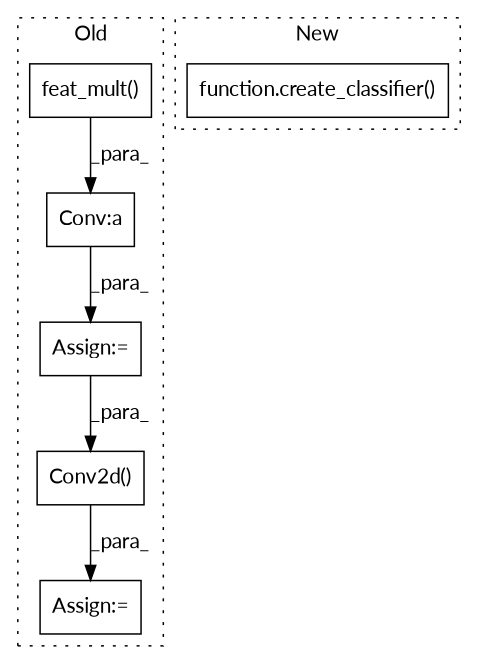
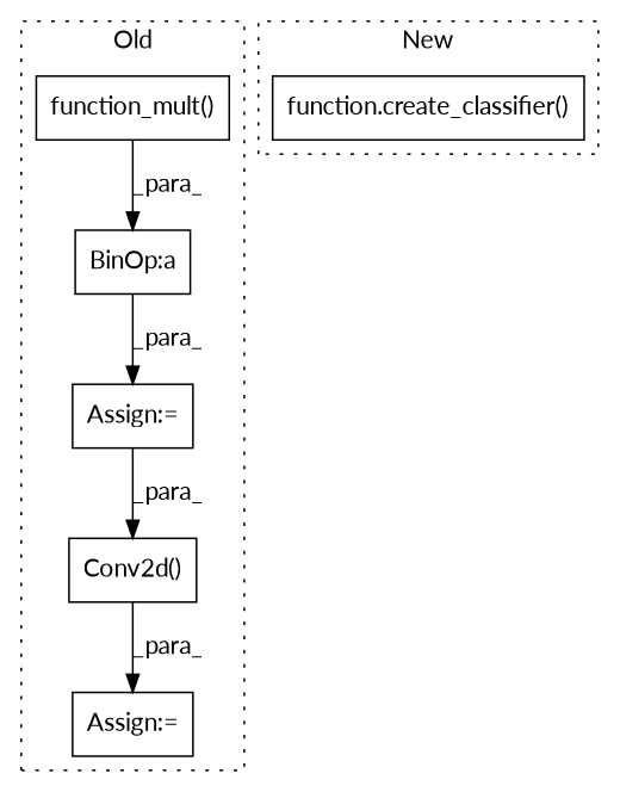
  digraph {
    fontname=Lato
    node [a=75 fontname=Lato l=3 shape=box]
    edge [fontname=Lato]
    n1 [l="10,27" label="Conv2d()" s="9793,9828"]
-   n2 [a=82 label="Conv:a" s=9735]
+   n2 [a=82 label="BinOp:a" s=9735]
    n3 [a=68 label="Assign:=" s=9715]
    n4 [a=68 label="Assign:=" s=9790]
-   n5 [l=28 label="feat_mult()" s=9738]
+   n5 [l=28 label="function_mult()" s=9738]
    n6 [l="31,39" label="function.create_classifier()" s="9665,9731"]
    subgraph cluster_1 {
      label=Old
      style=dotted
      n1
      n2
      n3
      n4
      n5
    }
    subgraph cluster_2 {
      label=New
      style=dotted
      n6
    }
    n1 -> n4 [label=_para_]
    n2 -> n3 [label=_para_]
    n3 -> n1 [label=_para_]
    n5 -> n2 [label=_para_]
  }
